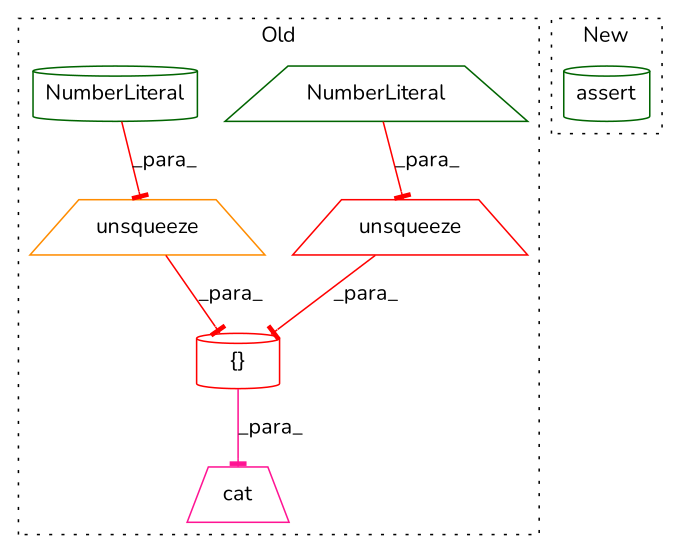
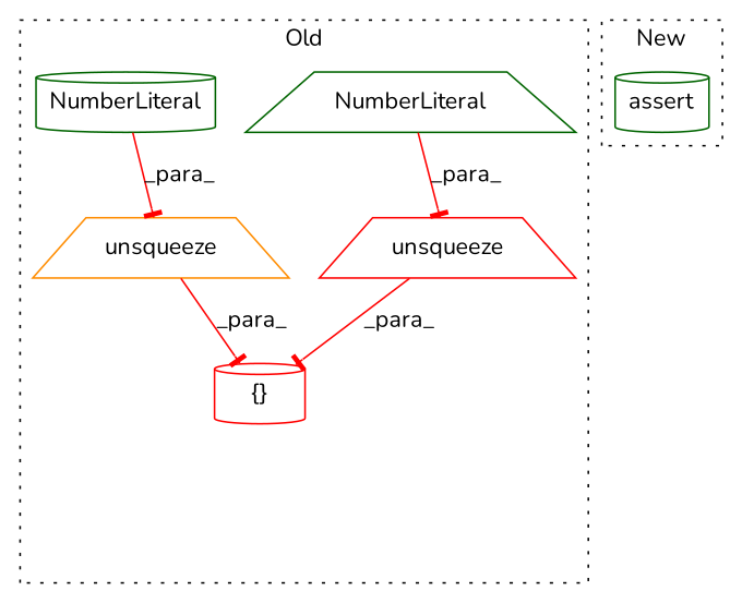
  digraph {
    fontname=Nunito
    node [a=32 l="10,1" shape=trapezium color=darkgreen fontname=Nunito]
    edge [color=red arrowhead=tee fontname=Nunito]
-   n1 [l="4,1" label=cat s="6184,6294" color=deeppink]
    n2 [a=4 l="1,1" label="{}" s="6197,6293" shape=cylinder color=red]
    n3 [label=unsqueeze s="6281,6292" color=red]
    n4 [a=34 l=1 label=NumberLiteral s=6291]
    n5 [label=unsqueeze s="6233,6244" color=darkorange]
    n6 [a=34 l=1 label=NumberLiteral s=6243 shape=cylinder]
    n7 [l="12,1" label=assert s="7108,7158" shape=cylinder]
    subgraph cluster_1 {
      label=Old
      style=dotted
-     n1
      n2
      n3
      n4
      n5
      n6
    }
    subgraph cluster_2 {
      label=New
      style=dotted
      n7
    }
-   n2 -> n1 [label=_para_ color=deeppink]
    n3 -> n2 [label=_para_]
    n4 -> n3 [label=_para_]
    n5 -> n2 [label=_para_]
    n6 -> n5 [label=_para_]
  }
